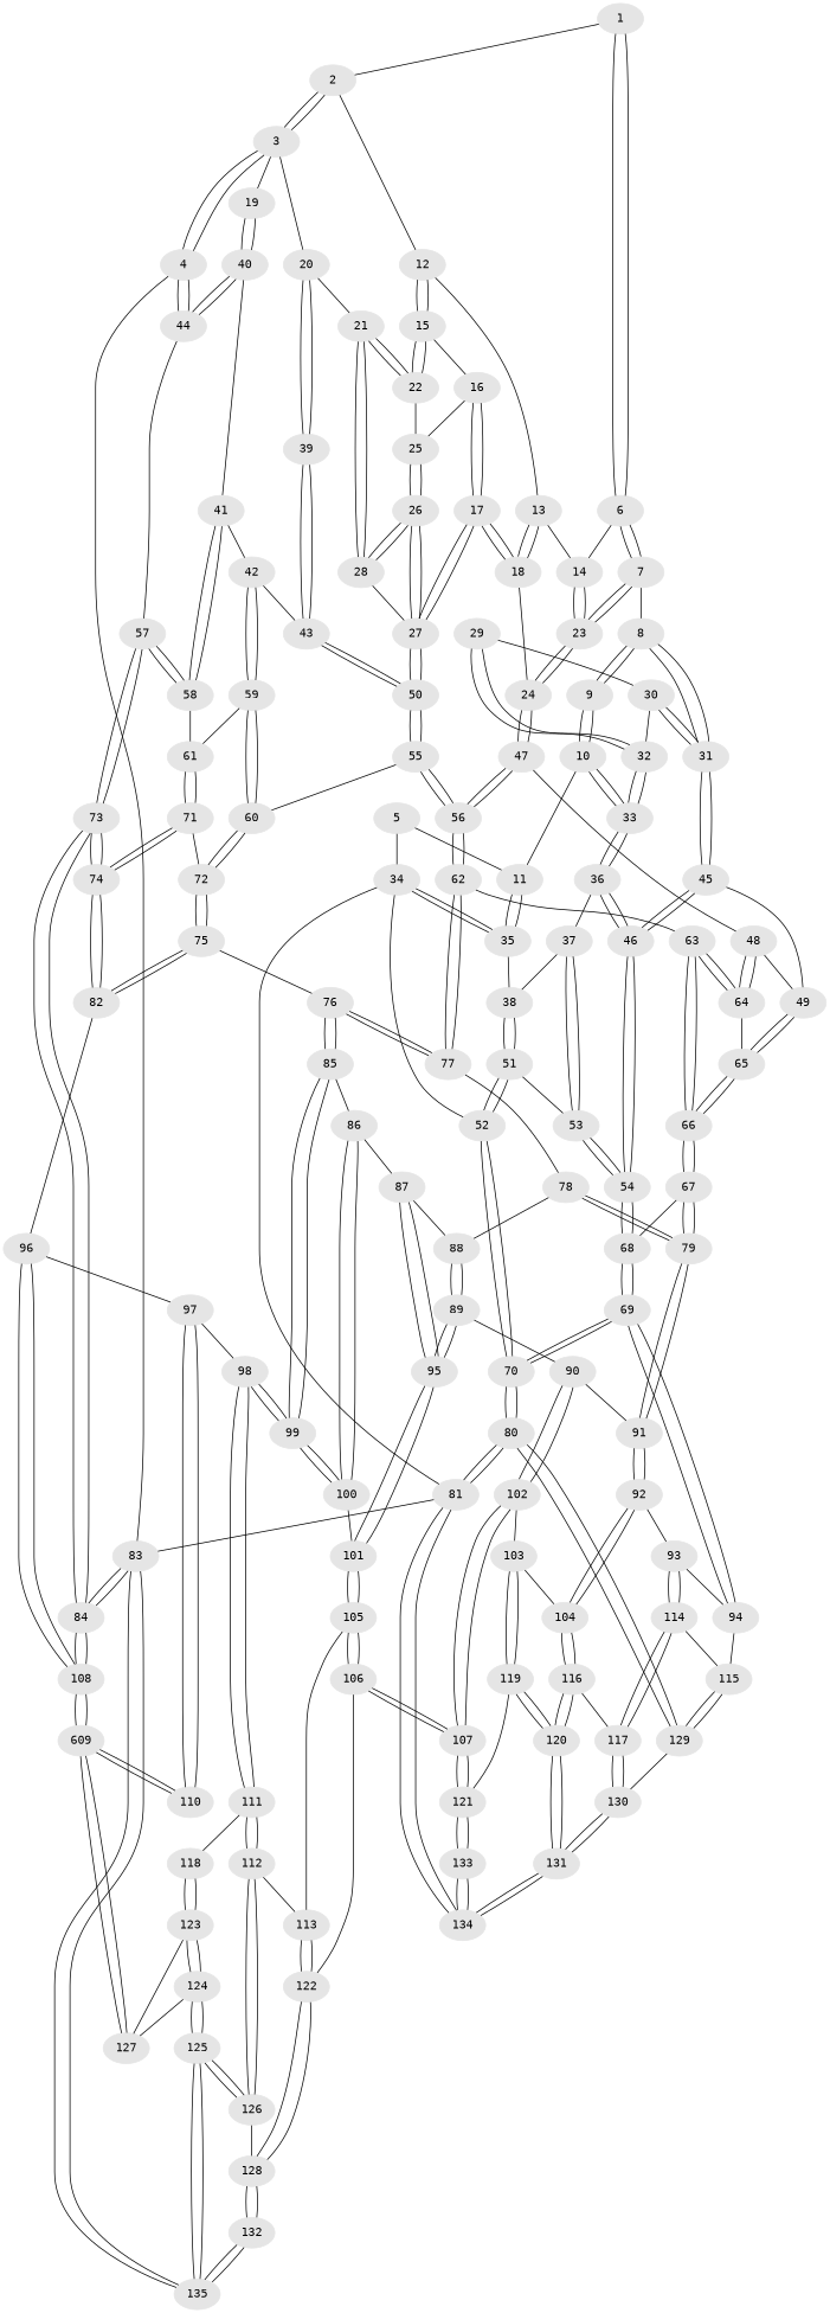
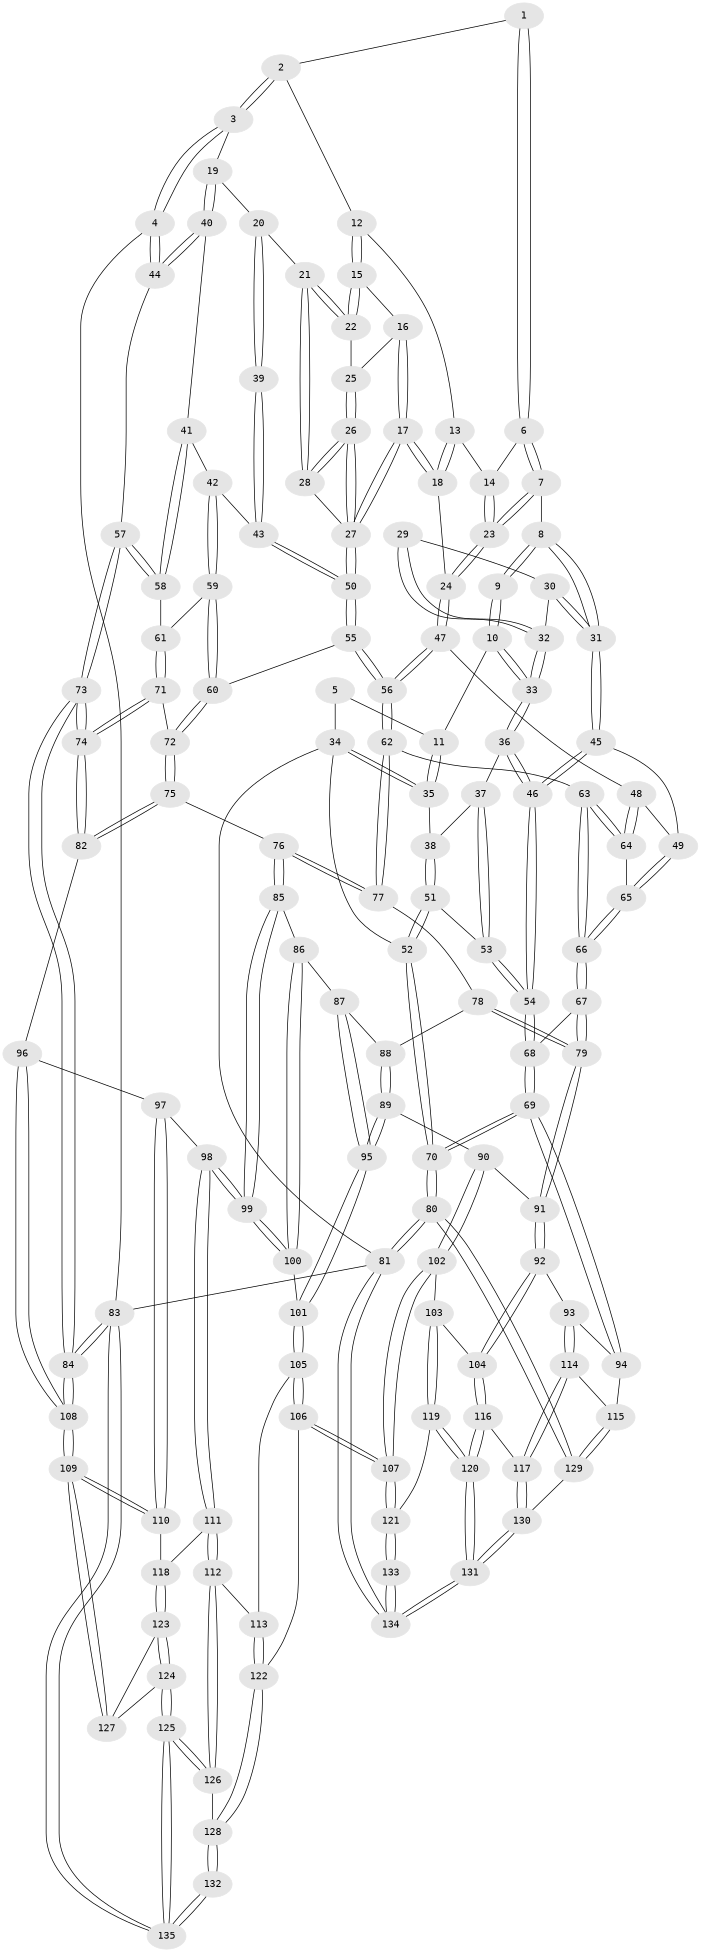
  graph {
    fontname="DejaVu Sans Mono"
    node [color=gray90 fontname="DejaVu Sans Mono" style=filled]
    edge [fontname="DejaVu Sans Mono"]
    1
    2
    6
    3
    12
    7
    14
    4
    19
    13
    15
    44
    83
    20
    40
    5
    11
    34
    57
    84
    135
    35
    52
    81
    8
    23
    9
    31
    24
    10
    45
    33
    36
    38
    18
    16
    22
    17
    25
    27
    26
    50
    47
    21
    39
    41
    28
    43
    48
    56
    55
    29
    30
    32
    46
    49
    37
    70
    134
    51
    53
    54
    42
    58
    59
    61
    60
    73
    65
    68
    64
    62
    66
    80
    69
    72
    63
    77
    74
    71
    75
    78
    67
    79
    91
    94
    115
    129
    82
    76
    108
    96
    85
    86
    99
    88
    89
    92
    130
    97
-   109 [label=609]
+   109
    87
    100
    95
    101
    90
    102
    103
    107
    93
    104
    114
    116
    117
    105
    98
    110
    111
    118
    112
    106
    113
    119
    121
    120
    122
    128
    133
    127
    123
    126
    131
    124
    132
    125
    1 -- 2
    1 -- 6
    1 -- 6
    2 -- 3
    2 -- 3
    2 -- 12
    6 -- 7
    6 -- 7
    6 -- 14
    3 -- 4
    3 -- 4
    3 -- 19
    12 -- 13
    12 -- 15
    12 -- 15
    7 -- 8
    7 -- 23
    7 -- 23
    14 -- 23
    14 -- 23
    4 -- 44
    4 -- 44
    4 -- 83
-   3 -- 20
+   19 -- 20
    19 -- 40
    19 -- 40
    13 -- 14
    13 -- 18
    13 -- 18
    15 -- 16
    15 -- 22
    15 -- 22
    44 -- 57
    83 -- 84
    83 -- 84
    83 -- 135
    83 -- 135
    20 -- 21
    20 -- 39
    20 -- 39
    40 -- 44
    40 -- 44
    40 -- 41
    5 -- 11
    5 -- 34
    11 -- 35
    11 -- 35
    34 -- 35
    34 -- 35
    34 -- 52
    34 -- 81
    57 -- 58
    57 -- 58
    57 -- 73
    57 -- 73
    84 -- 108
    84 -- 108
    35 -- 38
    52 -- 70
    52 -- 70
    81 -- 83
    81 -- 134
    81 -- 134
    8 -- 9
    8 -- 9
    8 -- 31
    8 -- 31
    23 -- 24
    23 -- 24
    9 -- 10
    9 -- 10
    31 -- 45
    31 -- 45
    24 -- 47
    24 -- 47
    10 -- 11
    10 -- 33
    10 -- 33
    45 -- 46
    45 -- 46
    45 -- 49
    33 -- 36
    33 -- 36
    36 -- 46
    36 -- 46
    36 -- 37
    38 -- 51
    38 -- 51
    18 -- 24
    16 -- 17
    16 -- 17
    16 -- 25
    22 -- 25
    17 -- 18
    17 -- 18
    17 -- 27
    17 -- 27
    25 -- 26
    25 -- 26
    27 -- 50
    27 -- 50
    26 -- 27
    26 -- 27
    26 -- 28
    26 -- 28
    50 -- 55
    50 -- 55
    47 -- 48
    47 -- 56
    47 -- 56
    21 -- 22
    21 -- 22
    21 -- 28
    21 -- 28
    39 -- 43
    39 -- 43
    41 -- 42
    41 -- 58
    41 -- 58
    28 -- 27
    43 -- 50
    43 -- 50
    48 -- 49
    48 -- 64
    48 -- 64
    56 -- 62
    56 -- 62
    55 -- 56
    55 -- 56
    55 -- 60
    29 -- 30
    29 -- 32
    29 -- 32
    30 -- 31
    30 -- 31
    30 -- 32
    32 -- 33
    32 -- 33
    46 -- 54
    46 -- 54
    49 -- 65
    49 -- 65
    37 -- 38
    37 -- 53
    37 -- 53
    70 -- 80
    70 -- 80
    51 -- 52
    51 -- 52
    51 -- 53
    53 -- 54
    53 -- 54
    54 -- 68
    54 -- 68
    42 -- 43
    42 -- 59
    42 -- 59
    58 -- 61
    59 -- 61
    59 -- 60
    59 -- 60
    61 -- 71
    61 -- 71
    60 -- 72
    60 -- 72
    73 -- 84
    73 -- 84
    73 -- 74
    73 -- 74
    65 -- 66
    65 -- 66
    68 -- 69
    68 -- 69
    64 -- 65
    62 -- 63
    62 -- 77
    62 -- 77
    66 -- 67
    66 -- 67
    80 -- 81
    80 -- 81
    80 -- 129
    80 -- 129
    69 -- 70
    69 -- 70
    69 -- 94
    69 -- 94
    72 -- 75
    72 -- 75
    63 -- 64
    63 -- 64
    63 -- 66
    63 -- 66
    77 -- 78
    74 -- 82
    74 -- 82
    71 -- 72
    71 -- 74
    71 -- 74
    75 -- 82
    75 -- 82
    75 -- 76
    78 -- 79
    78 -- 79
    78 -- 88
    67 -- 68
    67 -- 79
    67 -- 79
    79 -- 91
    79 -- 91
    91 -- 92
    91 -- 92
    94 -- 115
    115 -- 129
    115 -- 129
    129 -- 130
    82 -- 96
    76 -- 77
    76 -- 77
    76 -- 85
    76 -- 85
    108 -- 109
    108 -- 109
    96 -- 108
    96 -- 108
    96 -- 97
    85 -- 86
    85 -- 99
    85 -- 99
    86 -- 87
    86 -- 100
    86 -- 100
    99 -- 100
    99 -- 100
    88 -- 89
    88 -- 89
    89 -- 95
    89 -- 95
    89 -- 90
    92 -- 93
    92 -- 104
    92 -- 104
    130 -- 131
    130 -- 131
    97 -- 98
    97 -- 110
    97 -- 110
    109 -- 110
    109 -- 110
    109 -- 127
    109 -- 127
    87 -- 88
    87 -- 95
    87 -- 95
    100 -- 101
    95 -- 101
    95 -- 101
    101 -- 105
    101 -- 105
    90 -- 91
    90 -- 102
    90 -- 102
    102 -- 103
    102 -- 107
    102 -- 107
    103 -- 104
    103 -- 119
    103 -- 119
    107 -- 121
    107 -- 121
    93 -- 94
    93 -- 114
    93 -- 114
    104 -- 116
    104 -- 116
    114 -- 115
    114 -- 117
    114 -- 117
    116 -- 117
    116 -- 120
    116 -- 120
    117 -- 130
    117 -- 130
    105 -- 106
    105 -- 106
    105 -- 113
    98 -- 99
    98 -- 99
    98 -- 111
    98 -- 111
+   110 -- 118
    111 -- 118
    111 -- 112
    111 -- 112
    118 -- 123
    118 -- 123
    112 -- 113
    112 -- 126
    112 -- 126
    106 -- 107
    106 -- 107
    106 -- 122
    113 -- 122
    113 -- 122
    119 -- 121
    119 -- 120
    119 -- 120
    121 -- 133
    121 -- 133
    120 -- 131
    120 -- 131
    122 -- 128
    122 -- 128
    128 -- 132
    128 -- 132
    133 -- 134
    133 -- 134
    123 -- 127
    123 -- 124
    123 -- 124
    126 -- 128
    131 -- 134
    131 -- 134
    124 -- 127
    124 -- 125
    124 -- 125
    132 -- 135
    132 -- 135
    125 -- 135
    125 -- 135
    125 -- 126
    125 -- 126
  }
